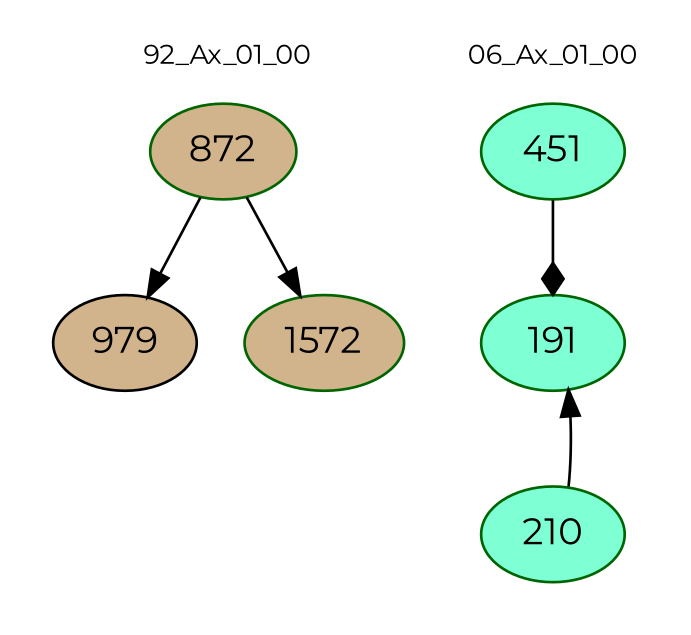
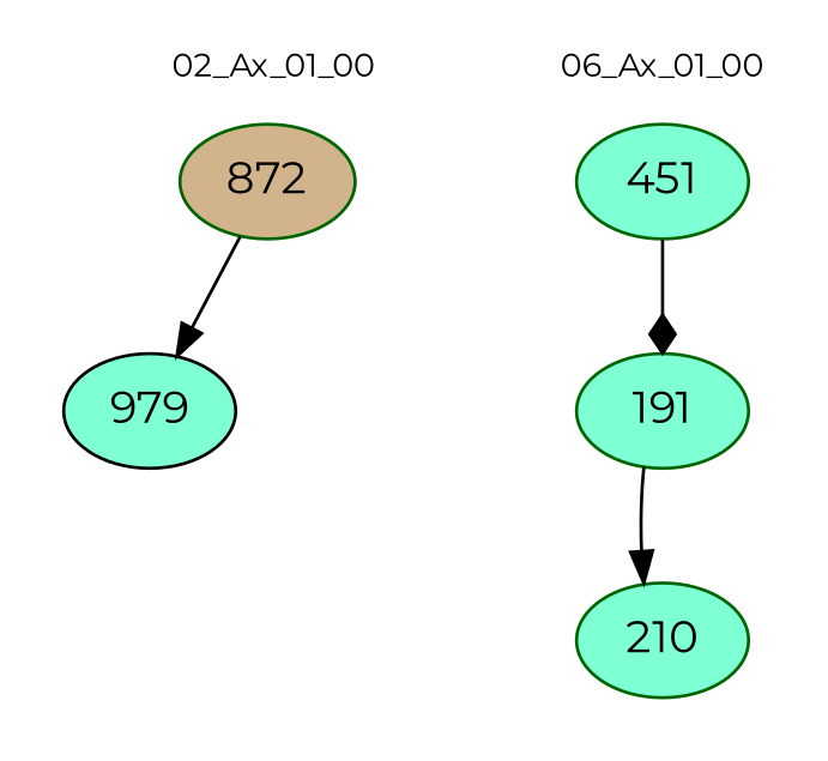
  digraph {
    fontname=Montserrat
    node [color=darkgreen fillcolor=tan fontname=Montserrat style=filled]
    edge [arrowhead=normal color=black fontname=Montserrat]
    n1 [label=872]
-   n2 [color=black label=979]
-   n3 [label=1572]
+   n2 [color=black fillcolor=aquamarine label=979]
    n4 [fillcolor=aquamarine label=191]
    n5 [fillcolor=aquamarine label=210]
    n6 [fillcolor=aquamarine label=451]
    subgraph cluster_1 {
      color=white
      fontsize=10
-     label="92_Ax_01_00"
+     label="02_Ax_01_00"
      n1
      n2
-     n3
    }
    subgraph cluster_2 {
      color=white
      fontsize=10
      label="06_Ax_01_00"
      n4
      n5
      n6
    }
    n1 -> n2
-   n1 -> n3
-   n5 -> n4
+   n4 -> n5
    n6 -> n4 [arrowhead=diamond]
  }
